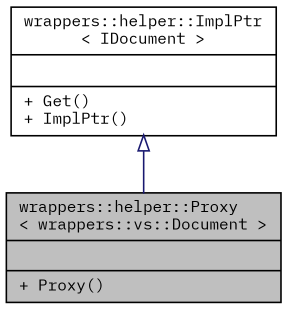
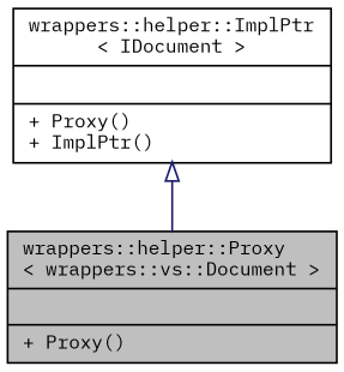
  digraph {
    fontname="IBM Plex Mono"
    node [color=black fontname="IBM Plex Mono" fontsize=10 shape=record style=filled]
    n1 [fillcolor=grey75 fontcolor=black height=0.2 label="{wrappers::helper::Proxy\l\< wrappers::vs::Document \>\n||+ Proxy()\l}" width=0.4]
-   n2 [fillcolor=white height=0.2 label="{wrappers::helper::ImplPtr\l\< IDocument \>\n||+ Get()\l+ ImplPtr()\l}" width=0.4]
+   n2 [fillcolor=white height=0.2 label="{wrappers::helper::ImplPtr\l\< IDocument \>\n||+ Proxy()\l+ ImplPtr()\l}" width=0.4]
    n2 -> n1 [arrowtail=onormal color=midnightblue dir=back fontname="IBM Plex Mono" fontsize=10 labelfontname=Verdana labelfontsize=10 style=solid]
  }
